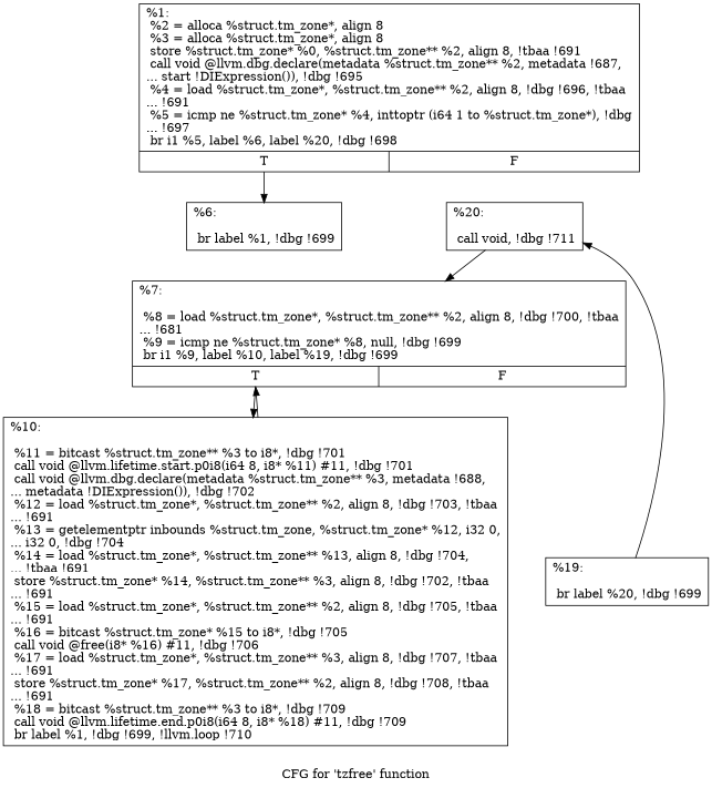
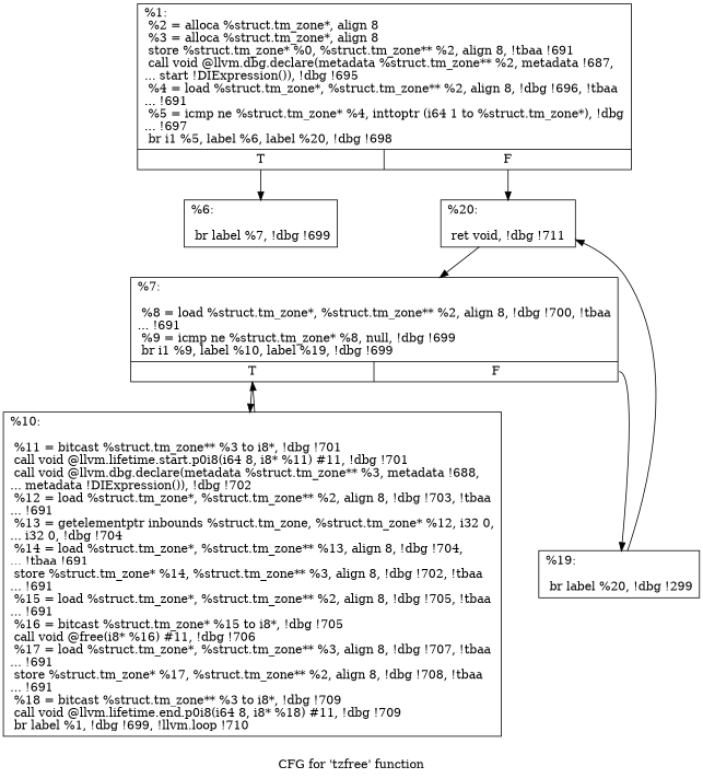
  digraph {
    label="CFG for 'tzfree' function"
    node [shape=record]
    n1 [label="{%1:\l  %2 = alloca %struct.tm_zone*, align 8\l  %3 = alloca %struct.tm_zone*, align 8\l  store %struct.tm_zone* %0, %struct.tm_zone** %2, align 8, !tbaa !691\l  call void @llvm.dbg.declare(metadata %struct.tm_zone** %2, metadata !687,\l... start !DIExpression()), !dbg !695\l  %4 = load %struct.tm_zone*, %struct.tm_zone** %2, align 8, !dbg !696, !tbaa\l... !691\l  %5 = icmp ne %struct.tm_zone* %4, inttoptr (i64 1 to %struct.tm_zone*), !dbg\l... !697\l  br i1 %5, label %6, label %20, !dbg !698\l|{<s0>T|<s1>F}}"]
-   n2 [label="{%6:\l\l  br label %1, !dbg !699\l}"]
-   n3 [label="{%20:\l\l  call void, !dbg !711\l}"]
-   n4 [label="{%7:\l\l  %8 = load %struct.tm_zone*, %struct.tm_zone** %2, align 8, !dbg !700, !tbaa\l... !681\l  %9 = icmp ne %struct.tm_zone* %8, null, !dbg !699\l  br i1 %9, label %10, label %19, !dbg !699\l|{<s0>T|<s1>F}}"]
+   n2 [label="{%6:\l\l  br label %7, !dbg !699\l}"]
+   n3 [label="{%20:\l\l  ret void, !dbg !711\l}"]
+   n4 [label="{%7:\l\l  %8 = load %struct.tm_zone*, %struct.tm_zone** %2, align 8, !dbg !700, !tbaa\l... !691\l  %9 = icmp ne %struct.tm_zone* %8, null, !dbg !699\l  br i1 %9, label %10, label %19, !dbg !699\l|{<s0>T|<s1>F}}"]
    n5 [label="{%10:\l\l  %11 = bitcast %struct.tm_zone** %3 to i8*, !dbg !701\l  call void @llvm.lifetime.start.p0i8(i64 8, i8* %11) #11, !dbg !701\l  call void @llvm.dbg.declare(metadata %struct.tm_zone** %3, metadata !688,\l... metadata !DIExpression()), !dbg !702\l  %12 = load %struct.tm_zone*, %struct.tm_zone** %2, align 8, !dbg !703, !tbaa\l... !691\l  %13 = getelementptr inbounds %struct.tm_zone, %struct.tm_zone* %12, i32 0,\l... i32 0, !dbg !704\l  %14 = load %struct.tm_zone*, %struct.tm_zone** %13, align 8, !dbg !704,\l... !tbaa !691\l  store %struct.tm_zone* %14, %struct.tm_zone** %3, align 8, !dbg !702, !tbaa\l... !691\l  %15 = load %struct.tm_zone*, %struct.tm_zone** %2, align 8, !dbg !705, !tbaa\l... !691\l  %16 = bitcast %struct.tm_zone* %15 to i8*, !dbg !705\l  call void @free(i8* %16) #11, !dbg !706\l  %17 = load %struct.tm_zone*, %struct.tm_zone** %3, align 8, !dbg !707, !tbaa\l... !691\l  store %struct.tm_zone* %17, %struct.tm_zone** %2, align 8, !dbg !708, !tbaa\l... !691\l  %18 = bitcast %struct.tm_zone** %3 to i8*, !dbg !709\l  call void @llvm.lifetime.end.p0i8(i64 8, i8* %18) #11, !dbg !709\l  br label %1, !dbg !699, !llvm.loop !710\l}"]
-   n6 [label="{%19:\l\l  br label %20, !dbg !699\l}"]
+   n6 [label="{%19:\l\l  br label %20, !dbg !299\l}"]
    n1 -> n2 [tailport=s0]
+   n1 -> n3 [tailport=s1]
    n3 -> n4
    n4 -> n5 [tailport=s0]
+   n4 -> n6 [tailport=s1]
    n5 -> n4
    n6 -> n3
  }
